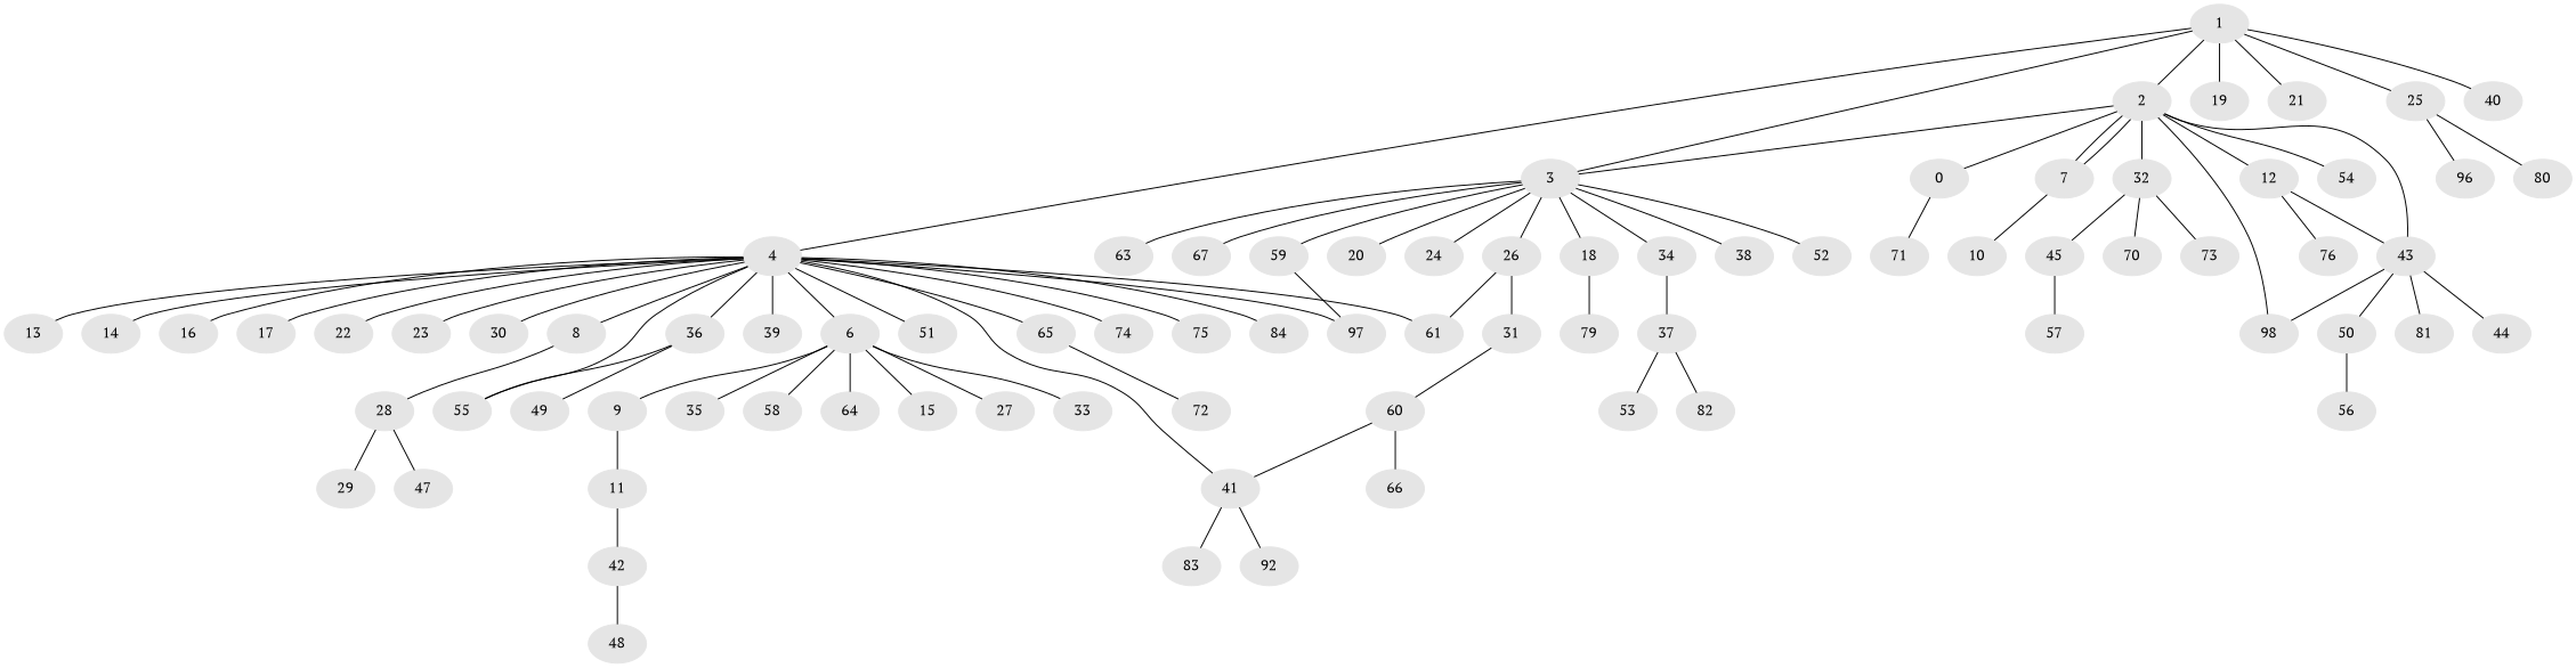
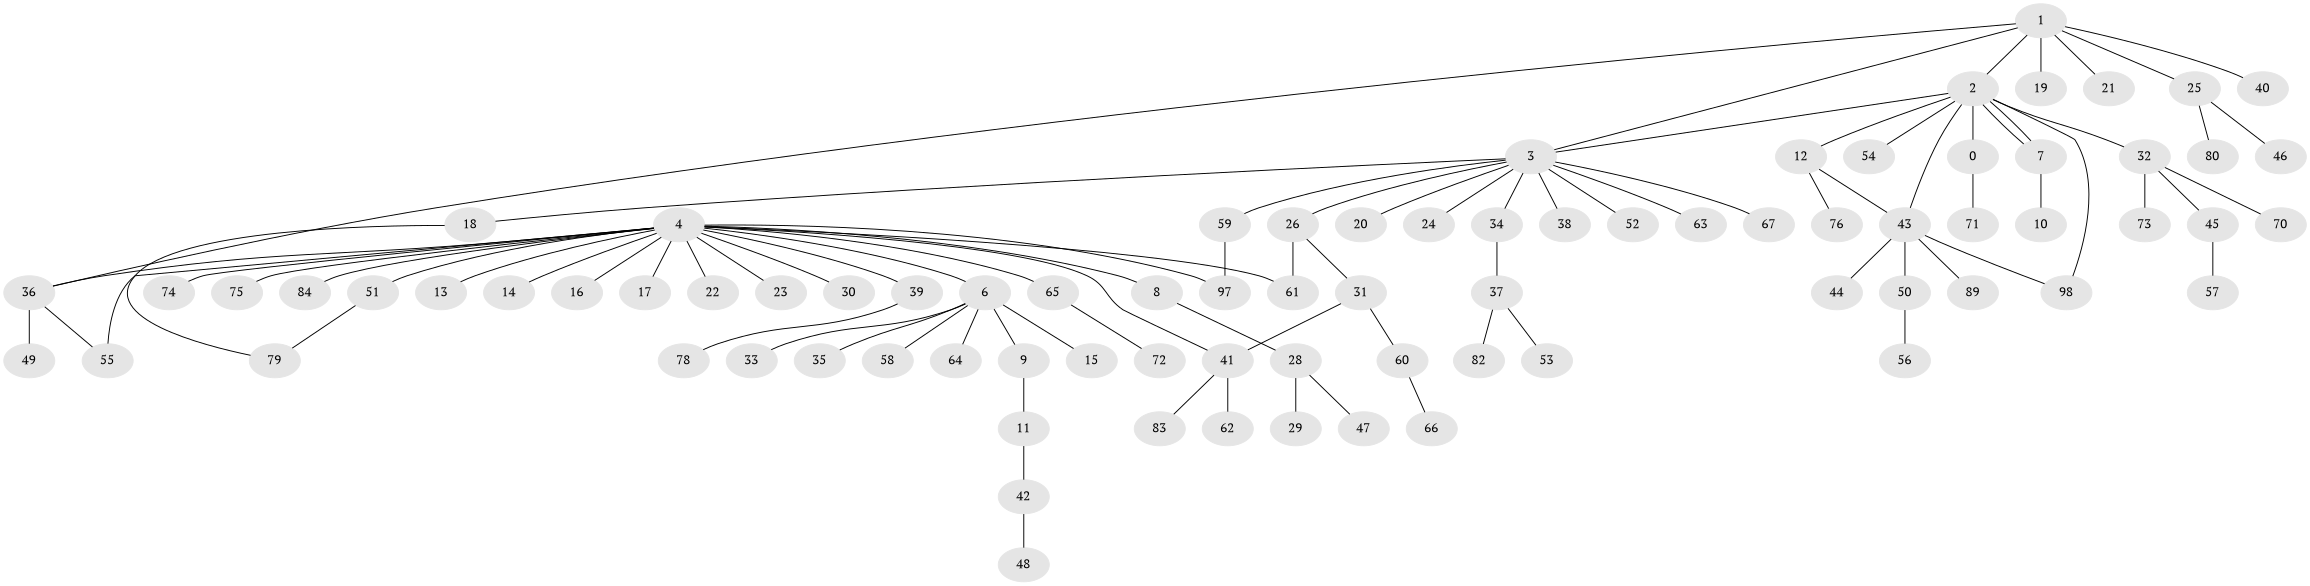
  graph {
    fontname="PT Serif"
    node [color=gray90 fontname="PT Serif" style=filled]
    edge [fontname="PT Serif"]
    1
    2
    3
    4
    19
    21
    25
    40
    n9 [label=0]
    7
    12
    32
    43
    54
    n15 [label=98]
    18
    20
    24
    26
    34
    38
    52
    59
    63
    67
    6
    8
    13
    14
    16
    17
    22
    23
    30
    36
    39
    41
    51
    55
    61
    65
    74
    75
    n44 [label=97]
    84
-   46 [label=96]
+   46
    80
    71
    10
    76
    45
    70
    73
    44
    50
-   81
+   81 [label=89]
    79
    31
    37
    9
    15
-   27
    33
    35
    58
    64
    28
    49
-   62 [label=92]
+   78
+   62
    83
    72
    11
    29
    47
    42
    48
    60
    66
    57
    53
    82
    56
    1 -- 2
    1 -- 3
-   1 -- 4
+   1 -- 36
    1 -- 19
    1 -- 21
    1 -- 25
    1 -- 40
    2 -- 3
    2 -- n9
    2 -- 7
    2 -- 7
    2 -- 12
    2 -- 32
    2 -- 43
    2 -- 54
    2 -- n15
    3 -- 18
    3 -- 20
    3 -- 24
    3 -- 26
    3 -- 34
    3 -- 38
    3 -- 52
    3 -- 59
    3 -- 63
    3 -- 67
    4 -- 6
    4 -- 8
    4 -- 13
    4 -- 14
    4 -- 16
    4 -- 17
    4 -- 22
    4 -- 23
    4 -- 30
    4 -- 36
    4 -- 39
    4 -- 41
    4 -- 51
    4 -- 55
    4 -- 61
    4 -- 65
    4 -- 74
    4 -- 75
    4 -- n44
    4 -- 84
    25 -- 46
    25 -- 80
    n9 -- 71
    7 -- 10
    12 -- 43
    12 -- 76
    32 -- 45
    32 -- 70
    32 -- 73
    43 -- n15
    43 -- 44
    43 -- 50
    43 -- 81
    18 -- 79
    26 -- 61
    26 -- 31
    34 -- 37
    59 -- n44
    6 -- 9
    6 -- 15
-   6 -- 27
    6 -- 33
    6 -- 35
    6 -- 58
    6 -- 64
    8 -- 28
    36 -- 55
    36 -- 49
+   39 -- 78
    41 -- 62
    41 -- 83
+   51 -- 79
    65 -- 72
    45 -- 57
    50 -- 56
-   60 -- 41
+   31 -- 41
    31 -- 60
    37 -- 53
    37 -- 82
    9 -- 11
    28 -- 29
    28 -- 47
    11 -- 42
    42 -- 48
    60 -- 66
  }
